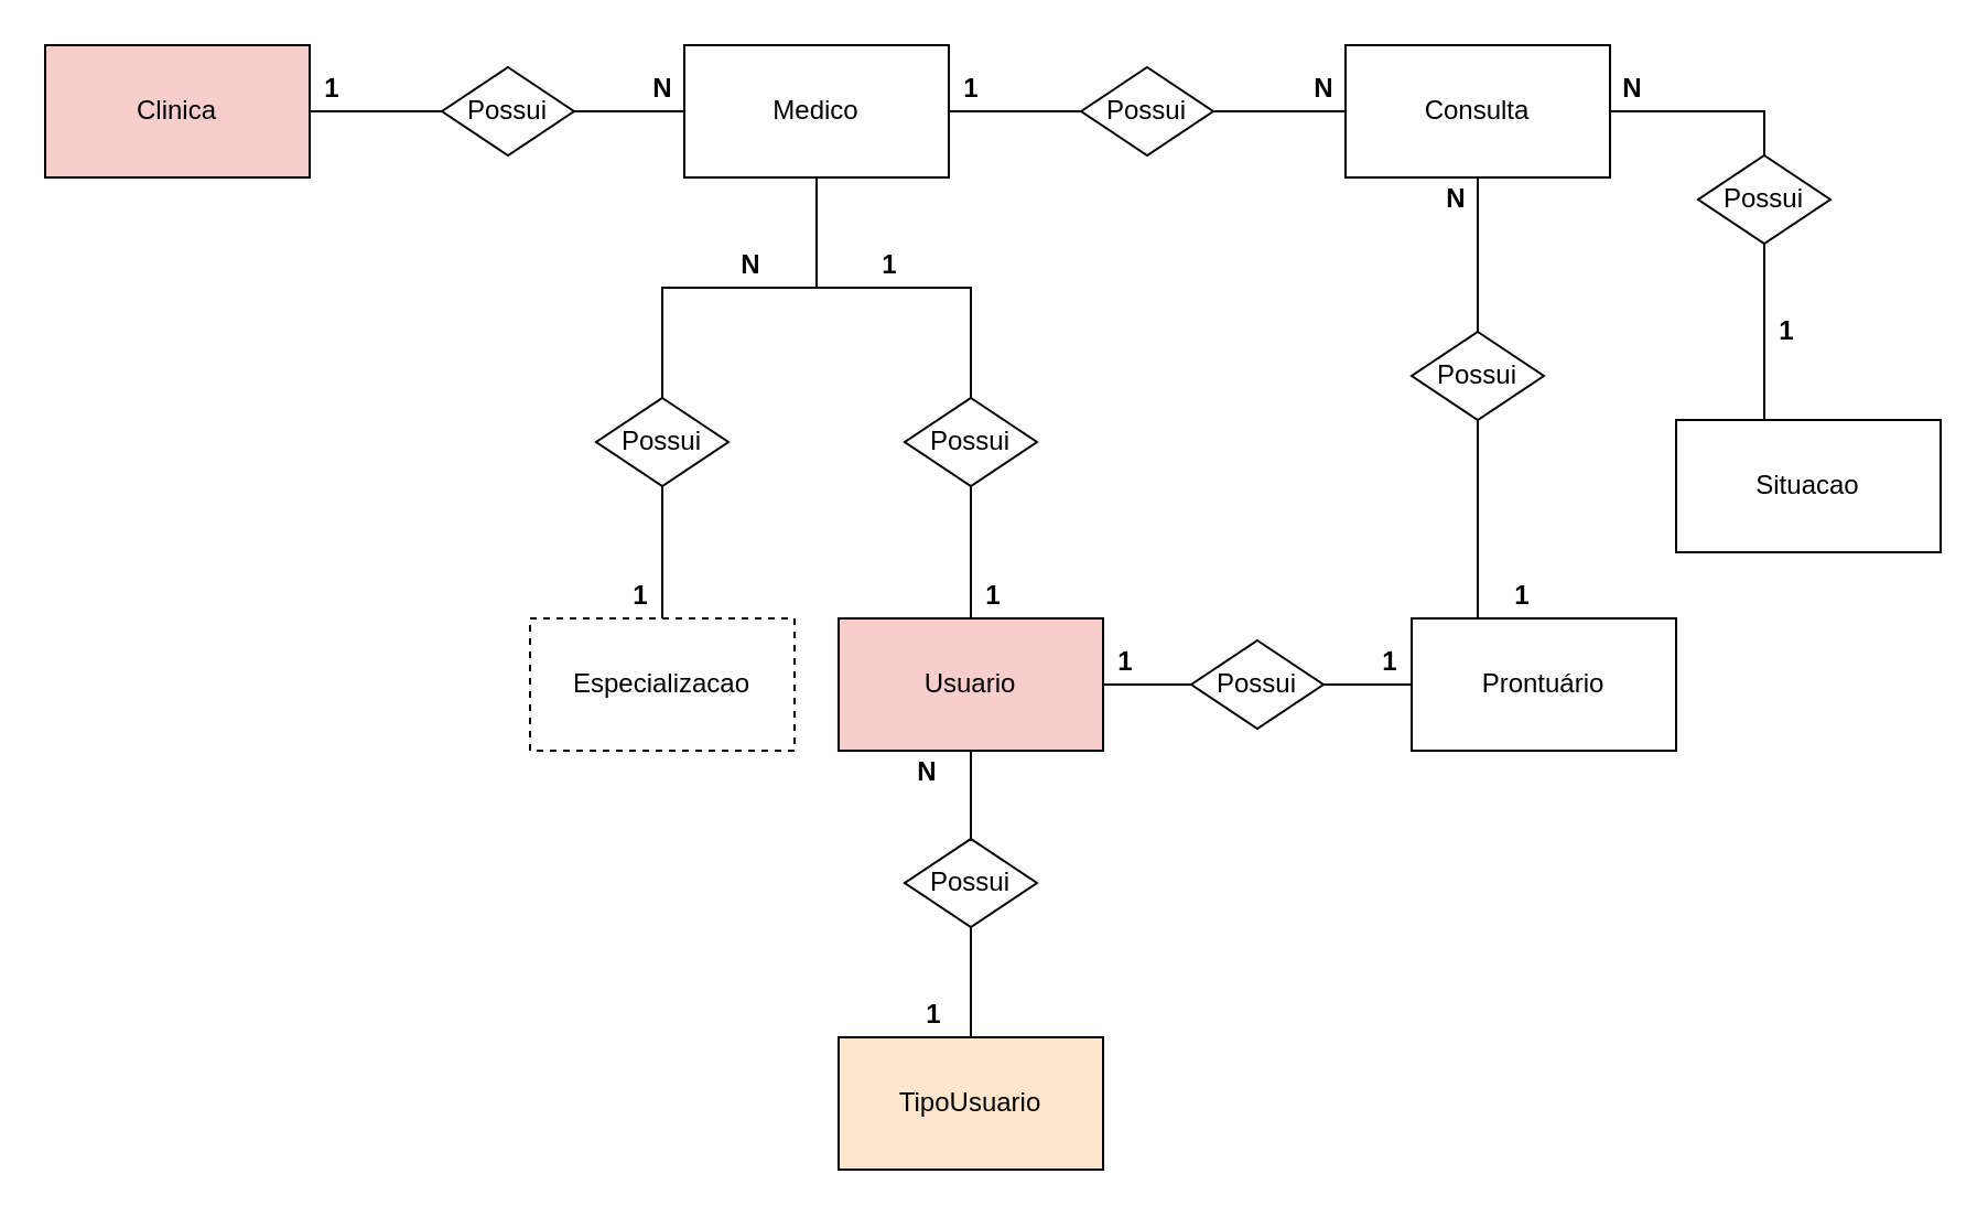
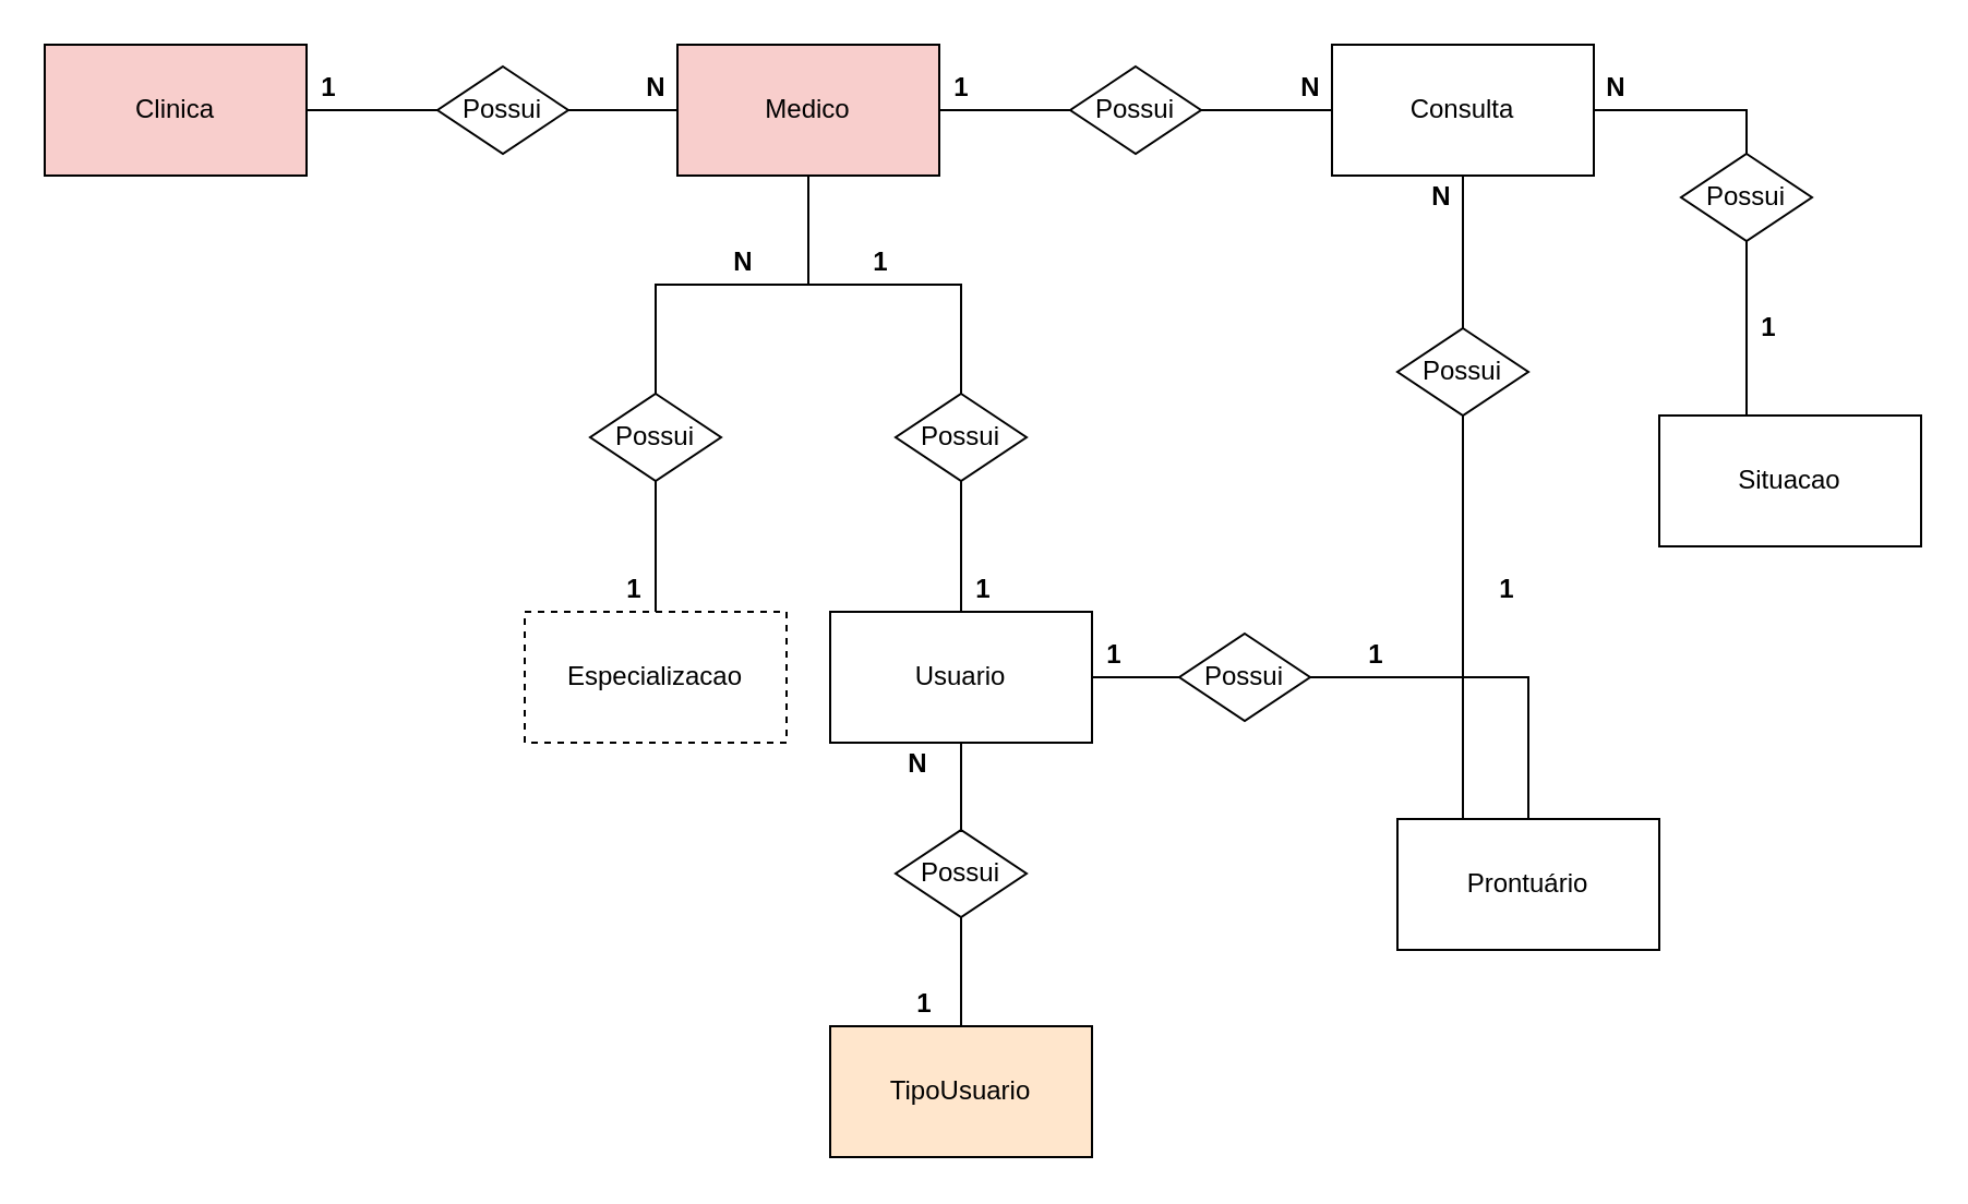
  <mxCell id="0" />
  <mxCell id="1" parent="0" />
  <mxCell id="2" style="edgeStyle=orthogonalEdgeStyle;rounded=0;orthogonalLoop=1;jettySize=auto;html=1;endArrow=none;endFill=0;" edge="1" parent="1" source="3" target="16"><mxGeometry relative="1" as="geometry" /></mxCell>
  <mxCell id="3" value="Clinica" style="rounded=0;whiteSpace=wrap;html=1;fillColor=#f8cecc;" vertex="1" parent="1"><mxGeometry x="20" y="20" width="120" height="60" as="geometry" /></mxCell>
  <mxCell id="4" style="edgeStyle=orthogonalEdgeStyle;rounded=0;orthogonalLoop=1;jettySize=auto;html=1;entryX=0;entryY=0.5;entryDx=0;entryDy=0;endArrow=none;endFill=0;" edge="1" parent="1" source="7" target="18"><mxGeometry relative="1" as="geometry" /></mxCell>
  <mxCell id="5" style="edgeStyle=orthogonalEdgeStyle;rounded=0;orthogonalLoop=1;jettySize=auto;html=1;endArrow=none;endFill=0;" edge="1" parent="1" source="7" target="24"><mxGeometry relative="1" as="geometry" /></mxCell>
  <mxCell id="6" style="edgeStyle=orthogonalEdgeStyle;rounded=0;orthogonalLoop=1;jettySize=auto;html=1;endArrow=none;endFill=0;" edge="1" parent="1" source="7" target="22"><mxGeometry relative="1" as="geometry" /></mxCell>
- <mxCell id="7" value="Medico" style="rounded=0;whiteSpace=wrap;html=1;" vertex="1" parent="1"><mxGeometry x="310" y="20" width="120" height="60" as="geometry" /></mxCell>
+ <mxCell id="7" value="Medico" style="rounded=0;whiteSpace=wrap;html=1;fillColor=#f8cecc;" vertex="1" parent="1"><mxGeometry x="310" y="20" width="120" height="60" as="geometry" /></mxCell>
  <mxCell id="8" style="edgeStyle=orthogonalEdgeStyle;rounded=0;orthogonalLoop=1;jettySize=auto;html=1;endArrow=none;endFill=0;" edge="1" parent="1" source="10" target="20"><mxGeometry relative="1" as="geometry" /></mxCell>
  <mxCell id="9" style="edgeStyle=orthogonalEdgeStyle;rounded=0;orthogonalLoop=1;jettySize=auto;html=1;entryX=0.5;entryY=0;entryDx=0;entryDy=0;endArrow=none;endFill=0;" edge="1" parent="1" source="10" target="48"><mxGeometry relative="1" as="geometry" /></mxCell>
  <mxCell id="10" value="Consulta" style="rounded=0;whiteSpace=wrap;html=1;" vertex="1" parent="1"><mxGeometry x="610" y="20" width="120" height="60" as="geometry" /></mxCell>
- <mxCell id="11" value="Prontuário" style="rounded=0;whiteSpace=wrap;html=1;" vertex="1" parent="1"><mxGeometry x="640" y="280" width="120" height="60" as="geometry" /></mxCell>
+ <mxCell id="11" value="Prontuário" style="rounded=0;whiteSpace=wrap;html=1;" vertex="1" parent="1"><mxGeometry x="640" y="375" width="120" height="60" as="geometry" /></mxCell>
  <mxCell id="12" value="Especializacao" style="rounded=0;whiteSpace=wrap;html=1;dashed=1;" vertex="1" parent="1"><mxGeometry x="240" y="280" width="120" height="60" as="geometry" /></mxCell>
  <mxCell id="13" style="edgeStyle=orthogonalEdgeStyle;rounded=0;orthogonalLoop=1;jettySize=auto;html=1;entryX=0.5;entryY=0;entryDx=0;entryDy=0;endArrow=none;endFill=0;" edge="1" parent="1" source="14" target="42"><mxGeometry relative="1" as="geometry" /></mxCell>
- <mxCell id="14" value="Usuario" style="rounded=0;whiteSpace=wrap;html=1;fillColor=#f8cecc;" vertex="1" parent="1"><mxGeometry x="380" y="280" width="120" height="60" as="geometry" /></mxCell>
+ <mxCell id="14" value="Usuario" style="rounded=0;whiteSpace=wrap;html=1;" vertex="1" parent="1"><mxGeometry x="380" y="280" width="120" height="60" as="geometry" /></mxCell>
  <mxCell id="15" style="edgeStyle=orthogonalEdgeStyle;rounded=0;orthogonalLoop=1;jettySize=auto;html=1;entryX=0;entryY=0.5;entryDx=0;entryDy=0;endArrow=none;endFill=0;" edge="1" parent="1" source="16" target="7"><mxGeometry relative="1" as="geometry" /></mxCell>
  <mxCell id="16" value="Possui" style="rhombus;whiteSpace=wrap;html=1;" vertex="1" parent="1"><mxGeometry x="200" y="30" width="60" height="40" as="geometry" /></mxCell>
  <mxCell id="17" style="edgeStyle=orthogonalEdgeStyle;rounded=0;orthogonalLoop=1;jettySize=auto;html=1;endArrow=none;endFill=0;" edge="1" parent="1" source="18" target="10"><mxGeometry relative="1" as="geometry" /></mxCell>
  <mxCell id="18" value="Possui" style="rhombus;whiteSpace=wrap;html=1;" vertex="1" parent="1"><mxGeometry x="490" y="30" width="60" height="40" as="geometry" /></mxCell>
  <mxCell id="19" style="edgeStyle=orthogonalEdgeStyle;rounded=0;orthogonalLoop=1;jettySize=auto;html=1;endArrow=none;endFill=0;" edge="1" parent="1" source="20" target="11"><mxGeometry relative="1" as="geometry"><Array as="points"><mxPoint x="670" y="260" /><mxPoint x="670" y="260" /></Array></mxGeometry></mxCell>
  <mxCell id="20" value="Possui" style="rhombus;whiteSpace=wrap;html=1;" vertex="1" parent="1"><mxGeometry x="640" y="150" width="60" height="40" as="geometry" /></mxCell>
  <mxCell id="21" style="edgeStyle=orthogonalEdgeStyle;rounded=0;orthogonalLoop=1;jettySize=auto;html=1;endArrow=none;endFill=0;" edge="1" parent="1" source="22" target="14"><mxGeometry relative="1" as="geometry" /></mxCell>
  <mxCell id="22" value="Possui" style="rhombus;whiteSpace=wrap;html=1;" vertex="1" parent="1"><mxGeometry x="410" y="180" width="60" height="40" as="geometry" /></mxCell>
  <mxCell id="23" style="edgeStyle=orthogonalEdgeStyle;rounded=0;orthogonalLoop=1;jettySize=auto;html=1;endArrow=none;endFill=0;" edge="1" parent="1" source="24" target="12"><mxGeometry relative="1" as="geometry" /></mxCell>
  <mxCell id="24" value="Possui" style="rhombus;whiteSpace=wrap;html=1;" vertex="1" parent="1"><mxGeometry x="270" y="180" width="60" height="40" as="geometry" /></mxCell>
  <mxCell id="25" style="edgeStyle=orthogonalEdgeStyle;rounded=0;orthogonalLoop=1;jettySize=auto;html=1;endArrow=none;endFill=0;" edge="1" parent="1" source="27" target="11"><mxGeometry relative="1" as="geometry" /></mxCell>
  <mxCell id="26" style="edgeStyle=orthogonalEdgeStyle;rounded=0;orthogonalLoop=1;jettySize=auto;html=1;entryX=1;entryY=0.5;entryDx=0;entryDy=0;endArrow=none;endFill=0;" edge="1" parent="1" source="27" target="14"><mxGeometry relative="1" as="geometry" /></mxCell>
  <mxCell id="27" value="Possui" style="rhombus;whiteSpace=wrap;html=1;" vertex="1" parent="1"><mxGeometry x="540" y="290" width="60" height="40" as="geometry" /></mxCell>
  <mxCell id="28" value="&lt;b&gt;1&lt;/b&gt;" style="text;html=1;align=center;verticalAlign=middle;resizable=0;points=[];autosize=1;" vertex="1" parent="1"><mxGeometry x="140" y="30" width="20" height="20" as="geometry" /></mxCell>
  <mxCell id="29" value="&lt;b&gt;N&lt;/b&gt;" style="text;html=1;align=center;verticalAlign=middle;resizable=0;points=[];autosize=1;" vertex="1" parent="1"><mxGeometry x="290" y="30" width="20" height="20" as="geometry" /></mxCell>
  <mxCell id="30" value="&lt;b&gt;1&lt;/b&gt;" style="text;html=1;align=center;verticalAlign=middle;resizable=0;points=[];autosize=1;" vertex="1" parent="1"><mxGeometry x="430" y="30" width="20" height="20" as="geometry" /></mxCell>
  <mxCell id="31" value="&lt;b&gt;N&lt;/b&gt;" style="text;html=1;align=center;verticalAlign=middle;resizable=0;points=[];autosize=1;" vertex="1" parent="1"><mxGeometry x="590" y="30" width="20" height="20" as="geometry" /></mxCell>
  <mxCell id="32" value="&lt;b&gt;1&lt;/b&gt;" style="text;html=1;align=center;verticalAlign=middle;resizable=0;points=[];autosize=1;" vertex="1" parent="1"><mxGeometry x="680" y="260" width="20" height="20" as="geometry" /></mxCell>
  <mxCell id="33" value="&lt;b&gt;N&lt;/b&gt;" style="text;html=1;align=center;verticalAlign=middle;resizable=0;points=[];autosize=1;" vertex="1" parent="1"><mxGeometry x="650" y="80" width="20" height="20" as="geometry" /></mxCell>
  <mxCell id="34" value="&lt;b&gt;1&lt;/b&gt;" style="text;html=1;align=center;verticalAlign=middle;resizable=0;points=[];autosize=1;" vertex="1" parent="1"><mxGeometry x="620" y="290" width="20" height="20" as="geometry" /></mxCell>
  <mxCell id="35" value="&lt;b&gt;1&lt;/b&gt;" style="text;html=1;align=center;verticalAlign=middle;resizable=0;points=[];autosize=1;" vertex="1" parent="1"><mxGeometry x="500" y="290" width="20" height="20" as="geometry" /></mxCell>
  <mxCell id="36" value="&lt;b&gt;1&lt;/b&gt;" style="text;html=1;align=center;verticalAlign=middle;resizable=0;points=[];autosize=1;" vertex="1" parent="1"><mxGeometry x="393" y="110" width="20" height="20" as="geometry" /></mxCell>
  <mxCell id="37" value="&lt;b&gt;1&lt;/b&gt;" style="text;html=1;align=center;verticalAlign=middle;resizable=0;points=[];autosize=1;" vertex="1" parent="1"><mxGeometry x="440" y="260" width="20" height="20" as="geometry" /></mxCell>
  <mxCell id="38" value="&lt;b&gt;1&lt;/b&gt;" style="text;html=1;align=center;verticalAlign=middle;resizable=0;points=[];autosize=1;" vertex="1" parent="1"><mxGeometry x="280" y="260" width="20" height="20" as="geometry" /></mxCell>
  <mxCell id="39" value="&lt;b&gt;N&lt;/b&gt;" style="text;html=1;align=center;verticalAlign=middle;resizable=0;points=[];autosize=1;" vertex="1" parent="1"><mxGeometry x="330" y="110" width="20" height="20" as="geometry" /></mxCell>
  <mxCell id="40" value="TipoUsuario" style="rounded=0;whiteSpace=wrap;html=1;fillColor=#ffe6cc;" vertex="1" parent="1"><mxGeometry x="380" y="470" width="120" height="60" as="geometry" /></mxCell>
  <mxCell id="41" style="edgeStyle=orthogonalEdgeStyle;rounded=0;orthogonalLoop=1;jettySize=auto;html=1;endArrow=none;endFill=0;" edge="1" parent="1" source="42" target="40"><mxGeometry relative="1" as="geometry" /></mxCell>
  <mxCell id="42" value="Possui" style="rhombus;whiteSpace=wrap;html=1;" vertex="1" parent="1"><mxGeometry x="410" y="380" width="60" height="40" as="geometry" /></mxCell>
  <mxCell id="43" value="&lt;b&gt;N&lt;/b&gt;" style="text;html=1;align=center;verticalAlign=middle;resizable=0;points=[];autosize=1;" vertex="1" parent="1"><mxGeometry x="410" y="340" width="20" height="20" as="geometry" /></mxCell>
  <mxCell id="44" value="&lt;b&gt;1&lt;/b&gt;" style="text;html=1;align=center;verticalAlign=middle;resizable=0;points=[];autosize=1;" vertex="1" parent="1"><mxGeometry x="413" y="450" width="20" height="20" as="geometry" /></mxCell>
  <mxCell id="45" value="Situacao" style="rounded=0;whiteSpace=wrap;html=1;" vertex="1" parent="1"><mxGeometry x="760" y="190" width="120" height="60" as="geometry" /></mxCell>
  <mxCell id="46" style="edgeStyle=orthogonalEdgeStyle;rounded=0;orthogonalLoop=1;jettySize=auto;html=1;exitX=0.5;exitY=1;exitDx=0;exitDy=0;endArrow=none;endFill=0;" edge="1" parent="1" source="42" target="42"><mxGeometry relative="1" as="geometry" /></mxCell>
  <mxCell id="47" style="edgeStyle=orthogonalEdgeStyle;rounded=0;orthogonalLoop=1;jettySize=auto;html=1;endArrow=none;endFill=0;" edge="1" parent="1" source="48" target="45"><mxGeometry relative="1" as="geometry"><Array as="points"><mxPoint x="800" y="150" /><mxPoint x="800" y="150" /></Array></mxGeometry></mxCell>
  <mxCell id="48" value="Possui" style="rhombus;whiteSpace=wrap;html=1;" vertex="1" parent="1"><mxGeometry x="770" y="70" width="60" height="40" as="geometry" /></mxCell>
  <mxCell id="49" value="&lt;b&gt;1&lt;/b&gt;" style="text;html=1;align=center;verticalAlign=middle;resizable=0;points=[];autosize=1;" vertex="1" parent="1"><mxGeometry x="800" y="140" width="20" height="20" as="geometry" /></mxCell>
  <mxCell id="50" value="&lt;b&gt;N&lt;/b&gt;" style="text;html=1;align=center;verticalAlign=middle;resizable=0;points=[];autosize=1;" vertex="1" parent="1"><mxGeometry x="730" y="30" width="20" height="20" as="geometry" /></mxCell>
